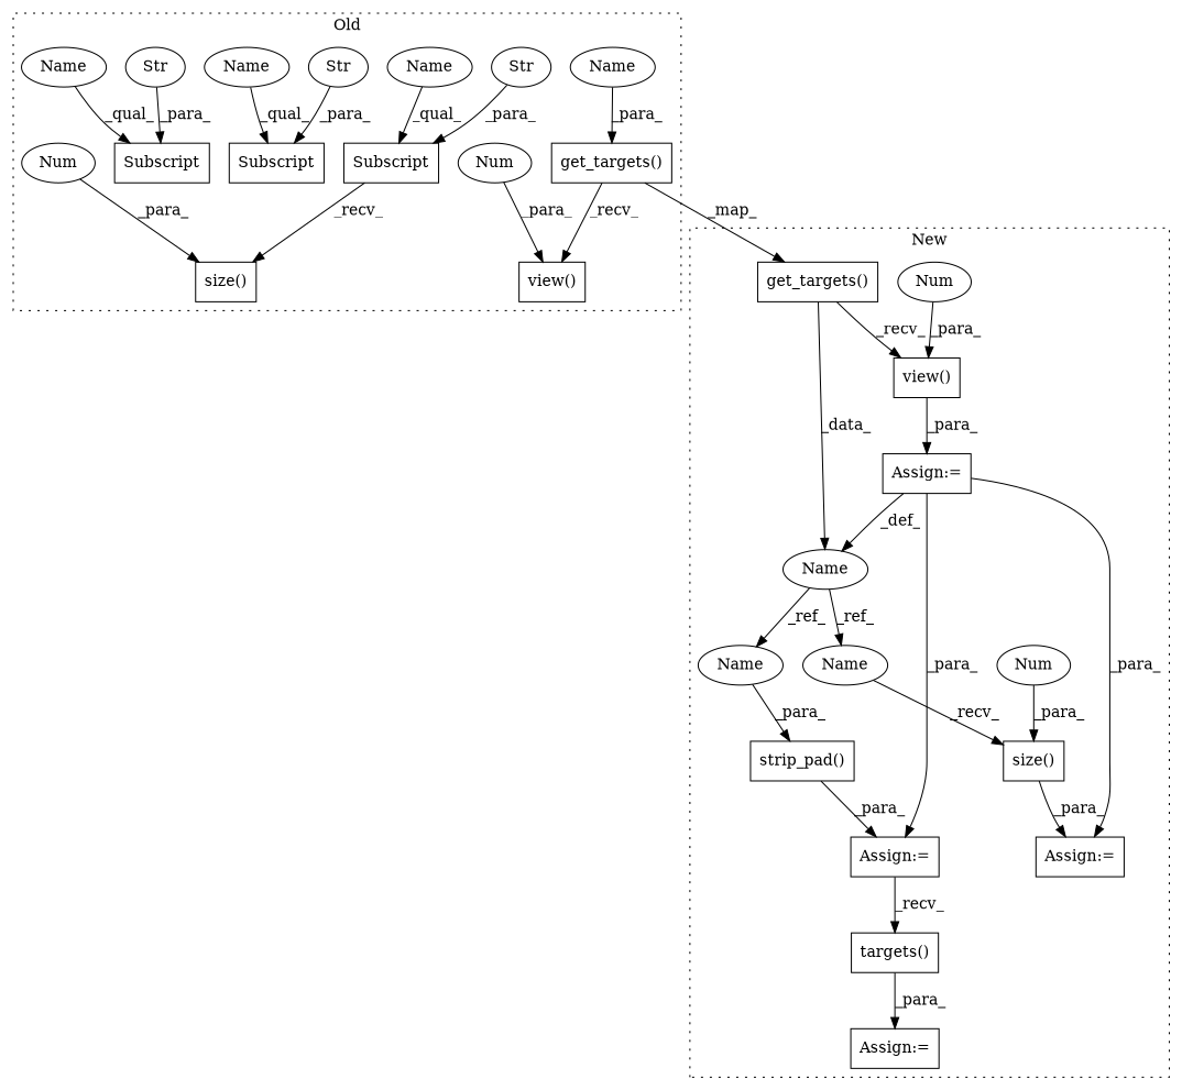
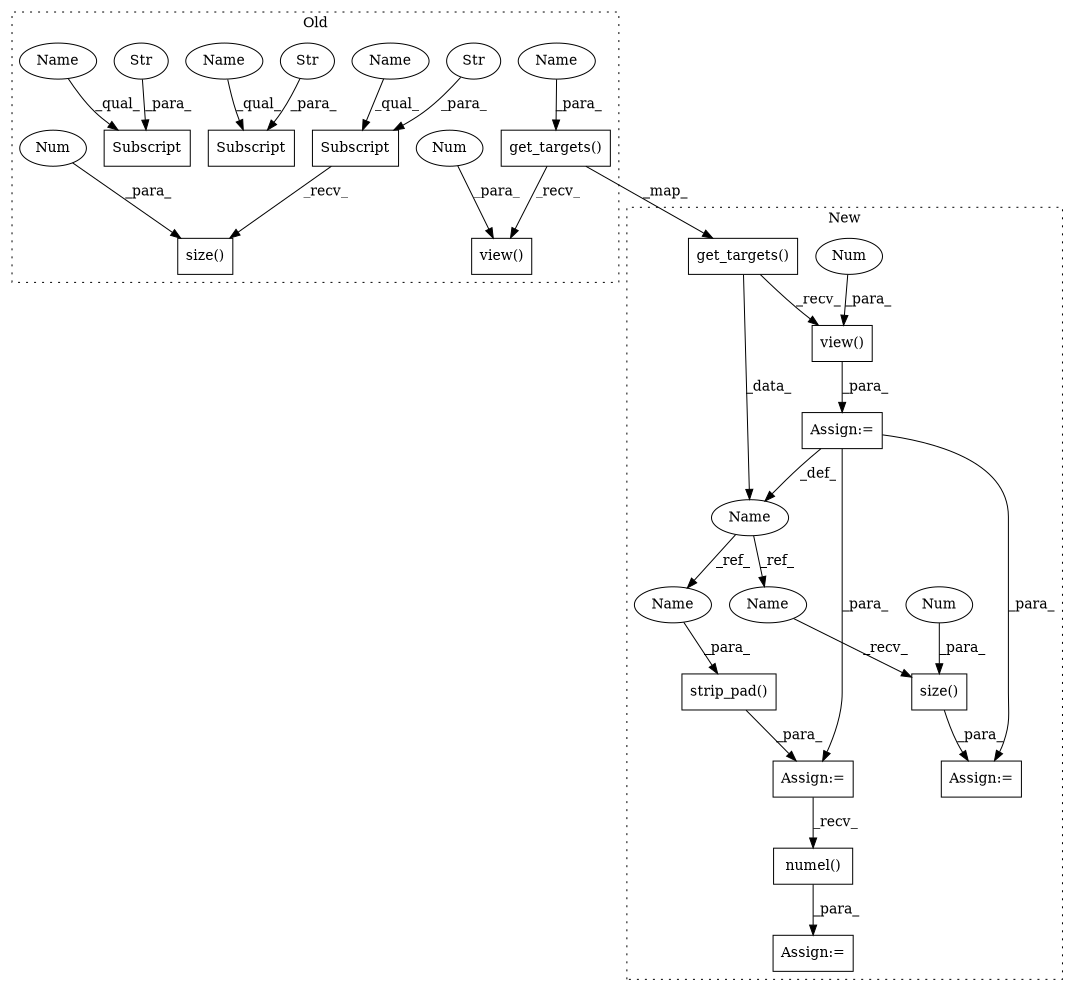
  digraph {
    node [a=75 l=6 shape=box]
    n1 [l="22,1" label="size()" s="2459,2482"]
    n2 [a=63 l="16,0" label=Subscript s="2459,0"]
    n3 [a=63 l="17,0" label=Subscript s="2414,0"]
    n4 [a=66 l=8 label=Str s=2466 shape=ellipse]
    n5 [a=63 l="17,0" label=Subscript s="2278,0"]
    n6 [a=66 l=9 label=Str s=2421 shape=ellipse]
    n7 [a=66 l=9 label=Str s=2285 shape=ellipse]
    n8 [l="18,1" label="get_targets()" s="1619,1655"]
    n9 [l="43,1" label="view()" s="1619,1664"]
    n10 [a=76 l=2 label=Num s=1662 shape=ellipse]
    n11 [a=76 l=1 label=Num s=2481 shape=ellipse]
    n12 [a=87 label=Name s=2459 shape=ellipse]
    n13 [a=87 label=Name s=1637 shape=ellipse]
    n14 [a=87 label=Name s=2278 shape=ellipse]
    n15 [a=87 label=Name s=2414 shape=ellipse]
-   n16 [l=12 label="targets()" s=2371]
+   n16 [l=12 label="numel()" s=2371]
    n17 [a=68 l=3 label="Assign:=" s=2368]
    n18 [l="18,1" label="get_targets()" s="1624,1660"]
    n19 [l="17,1" label="view()" s="1726,1745"]
    n20 [l="16,1" label="strip_pad()" s="2306,2351"]
    n21 [a=87 l=11 label=Name s=1712 shape=ellipse]
    n22 [l="17,1" label="size()" s="1762,1780"]
    n23 [a=76 l=1 label=Num s=1779 shape=ellipse]
    n24 [a=76 l=2 label=Num s=1743 shape=ellipse]
    n25 [a=68 l=3 label="Assign:=" s=1759]
    n26 [a=68 l=3 label="Assign:=" s=1723]
    n27 [a=68 l=3 label="Assign:=" s=2303]
    n28 [a=87 l=11 label=Name s=1762 shape=ellipse]
    n29 [a=87 l=11 label=Name s=2322 shape=ellipse]
    subgraph cluster_1 {
      label=Old
      style=dotted
      n1
      n2
      n3
      n4
      n5
      n6
      n7
      n8
      n9
      n10
      n11
      n12
      n13
      n14
      n15
    }
    subgraph cluster_2 {
      label=New
      style=dotted
      n16
      n17
      n18
      n19
      n20
      n21
      n22
      n23
      n24
      n25
      n26
      n27
      n28
      n29
    }
    n2 -> n1 [label=_recv_]
    n4 -> n2 [label=_para_]
    n6 -> n3 [label=_para_]
    n7 -> n5 [label=_para_]
    n8 -> n9 [label=_recv_]
    n8 -> n18 [label=_map_]
    n10 -> n9 [label=_para_]
    n11 -> n1 [label=_para_]
    n12 -> n2 [label=_qual_]
    n13 -> n8 [label=_para_]
    n14 -> n5 [label=_qual_]
    n15 -> n3 [label=_qual_]
    n16 -> n17 [label=_para_]
    n18 -> n19 [label=_recv_]
    n18 -> n21 [label=_data_]
    n19 -> n26 [label=_para_]
    n20 -> n27 [label=_para_]
    n21 -> n28 [label=_ref_]
    n21 -> n29 [label=_ref_]
    n22 -> n25 [label=_para_]
    n23 -> n22 [label=_para_]
    n24 -> n19 [label=_para_]
    n26 -> n21 [label=_def_]
    n26 -> n25 [label=_para_]
    n26 -> n27 [label=_para_]
    n27 -> n16 [label=_recv_]
    n28 -> n22 [label=_recv_]
    n29 -> n20 [label=_para_]
  }
